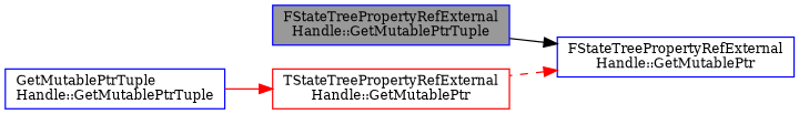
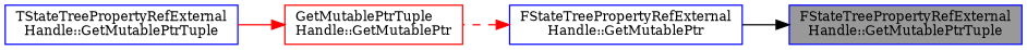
  digraph {
    fontname="DejaVu Serif"
    rankdir=RL
    node [color=blue fillcolor=white fontname="DejaVu Serif" fontsize=10 shape=box style=filled]
    edge [color=red dir=back fontname="DejaVu Serif" fontsize=10 labelfontname=Helvetica labelfontsize=10 style=solid]
    n1 [fillcolor=grey60 fontcolor=black height=0.2 label="FStateTreePropertyRefExternal\lHandle::GetMutablePtrTuple" width=0.4]
    n2 [height=0.2 label="FStateTreePropertyRefExternal\lHandle::GetMutablePtr" width=0.4]
-   n3 [color=red height=0.2 label="TStateTreePropertyRefExternal\lHandle::GetMutablePtr" width=0.4]
-   n4 [height=0.2 label="GetMutablePtrTuple\lHandle::GetMutablePtrTuple" width=0.4]
-   n2 -> n1 [color=black]
+   n3 [color=red height=0.2 label="GetMutablePtrTuple\lHandle::GetMutablePtr" width=0.4]
+   n4 [height=0.2 label="TStateTreePropertyRefExternal\lHandle::GetMutablePtrTuple" width=0.4]
+   n1 -> n2 [color=black]
    n2 -> n3 [style=dashed]
    n3 -> n4
  }
